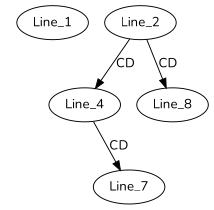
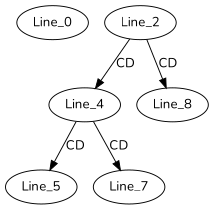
  digraph {
    fontname=Nunito
    node [fontname=Nunito]
    edge [fontname=Nunito]
-   Line_0 [label=Line_1]
+   Line_0
    n2 [label=Line_2]
    Line_4
    n4 [label=Line_8]
+   Line_5
    Line_7
    n2 -> Line_4 [label=CD]
    n2 -> n4 [label=CD]
+   Line_4 -> Line_5 [label=CD]
    Line_4 -> Line_7 [label=CD]
  }
